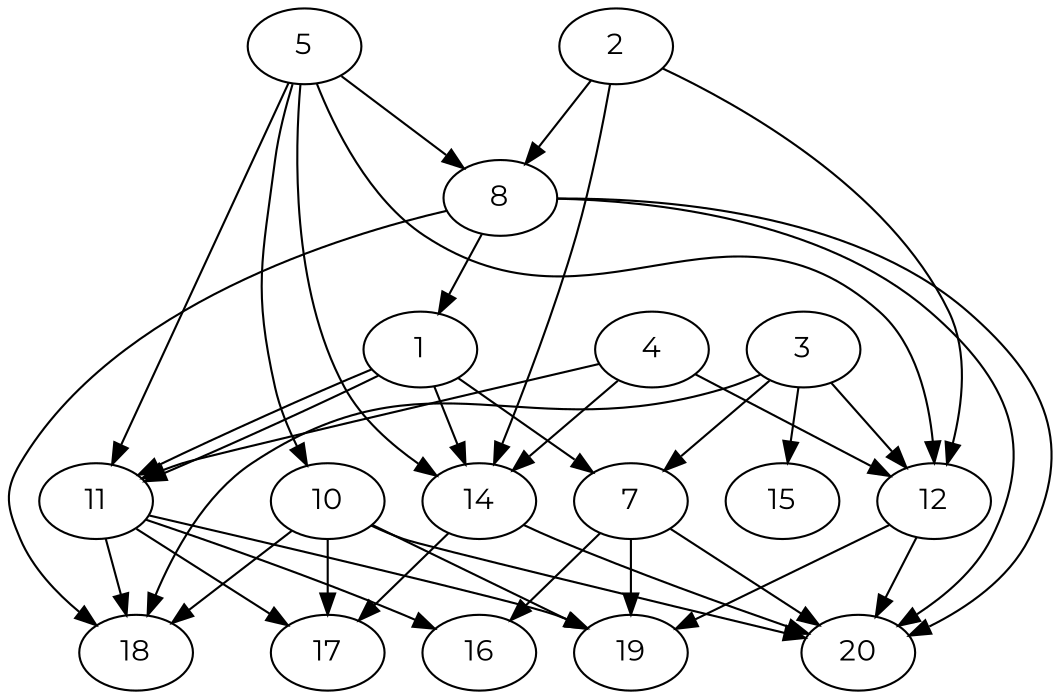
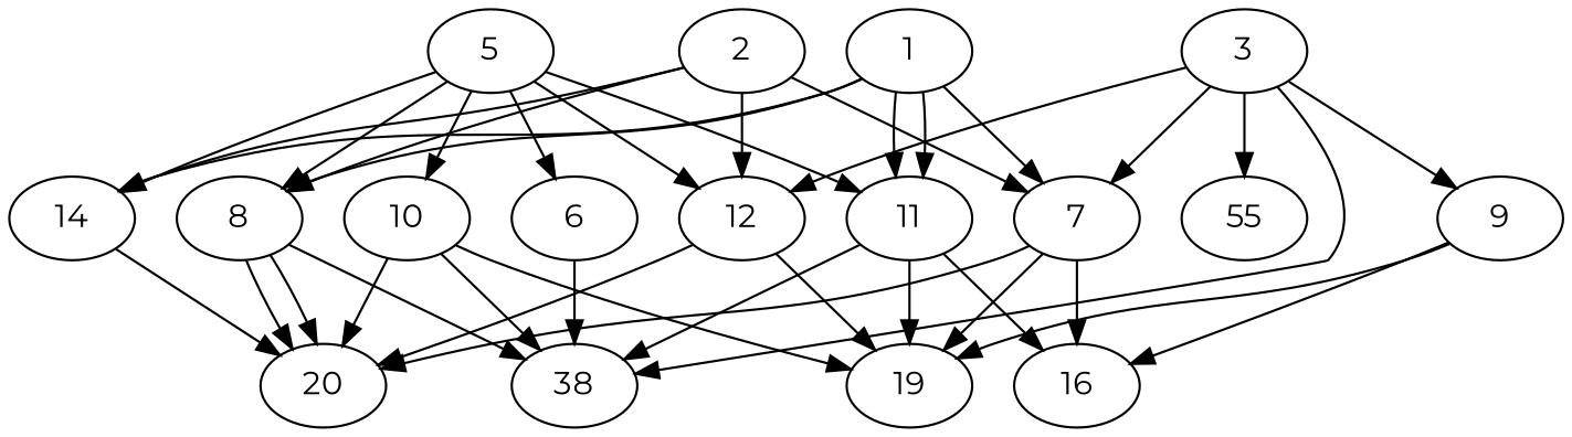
  digraph {
    fontname=Montserrat
    node [alpha=0.16 fontname=Montserrat]
    edge [fontname=Montserrat]
    1 [alpha=0.18 expect_size=11826176]
    7 [alpha=0.11 expect_size=6607872]
    8 [expect_size=8313856]
    11 [alpha=0.19 expect_size=38534144]
    14 [alpha=0.05 expect_size=26957824]
    16 [alpha=0.10 expect_size=50006016]
    19 [alpha=0.08 expect_size=33785856]
    20 [alpha=0.08 expect_size=30746624]
-   18 [alpha=0.09 expect_size=42561536]
-   17 [alpha=0.07 expect_size=15629312]
+   18 [alpha=0.09 expect_size=42561536 label=38]
    2 [expect_size=47238144]
    12 [alpha=0.19 expect_size=34105344]
    3 [alpha=0.01 expect_size=43992064]
-   15 [alpha=0.10 expect_size=12592128]
-   4 [alpha=0.14 expect_size=47272960]
+   9 [alpha=0.19 expect_size=27965440]
+   15 [alpha=0.10 expect_size=12592128 label=55]
    5 [expect_size=25870336]
+   6 [alpha=0.05 expect_size=27980800]
    10 [alpha=0.09 expect_size=9208832]
    1 -> 7
-   8 -> 1
+   1 -> 8
    1 -> 11
    1 -> 11
    1 -> 14
    7 -> 16
    7 -> 19
    7 -> 20
    8 -> 20
    8 -> 20
    8 -> 18
    11 -> 16
    11 -> 19
    11 -> 18
-   11 -> 17
    14 -> 20
-   14 -> 17
+   2 -> 7
    2 -> 8
    2 -> 14
    2 -> 12
    12 -> 19
    12 -> 20
    3 -> 7
    3 -> 18
    3 -> 12
+   3 -> 9
    3 -> 15
-   4 -> 11
-   4 -> 14
-   4 -> 12
+   9 -> 16
+   9 -> 19
    5 -> 8
    5 -> 11
    5 -> 14
    5 -> 12
+   5 -> 6
    5 -> 10
+   6 -> 18
    10 -> 19
    10 -> 20
    10 -> 18
-   10 -> 17
  }
